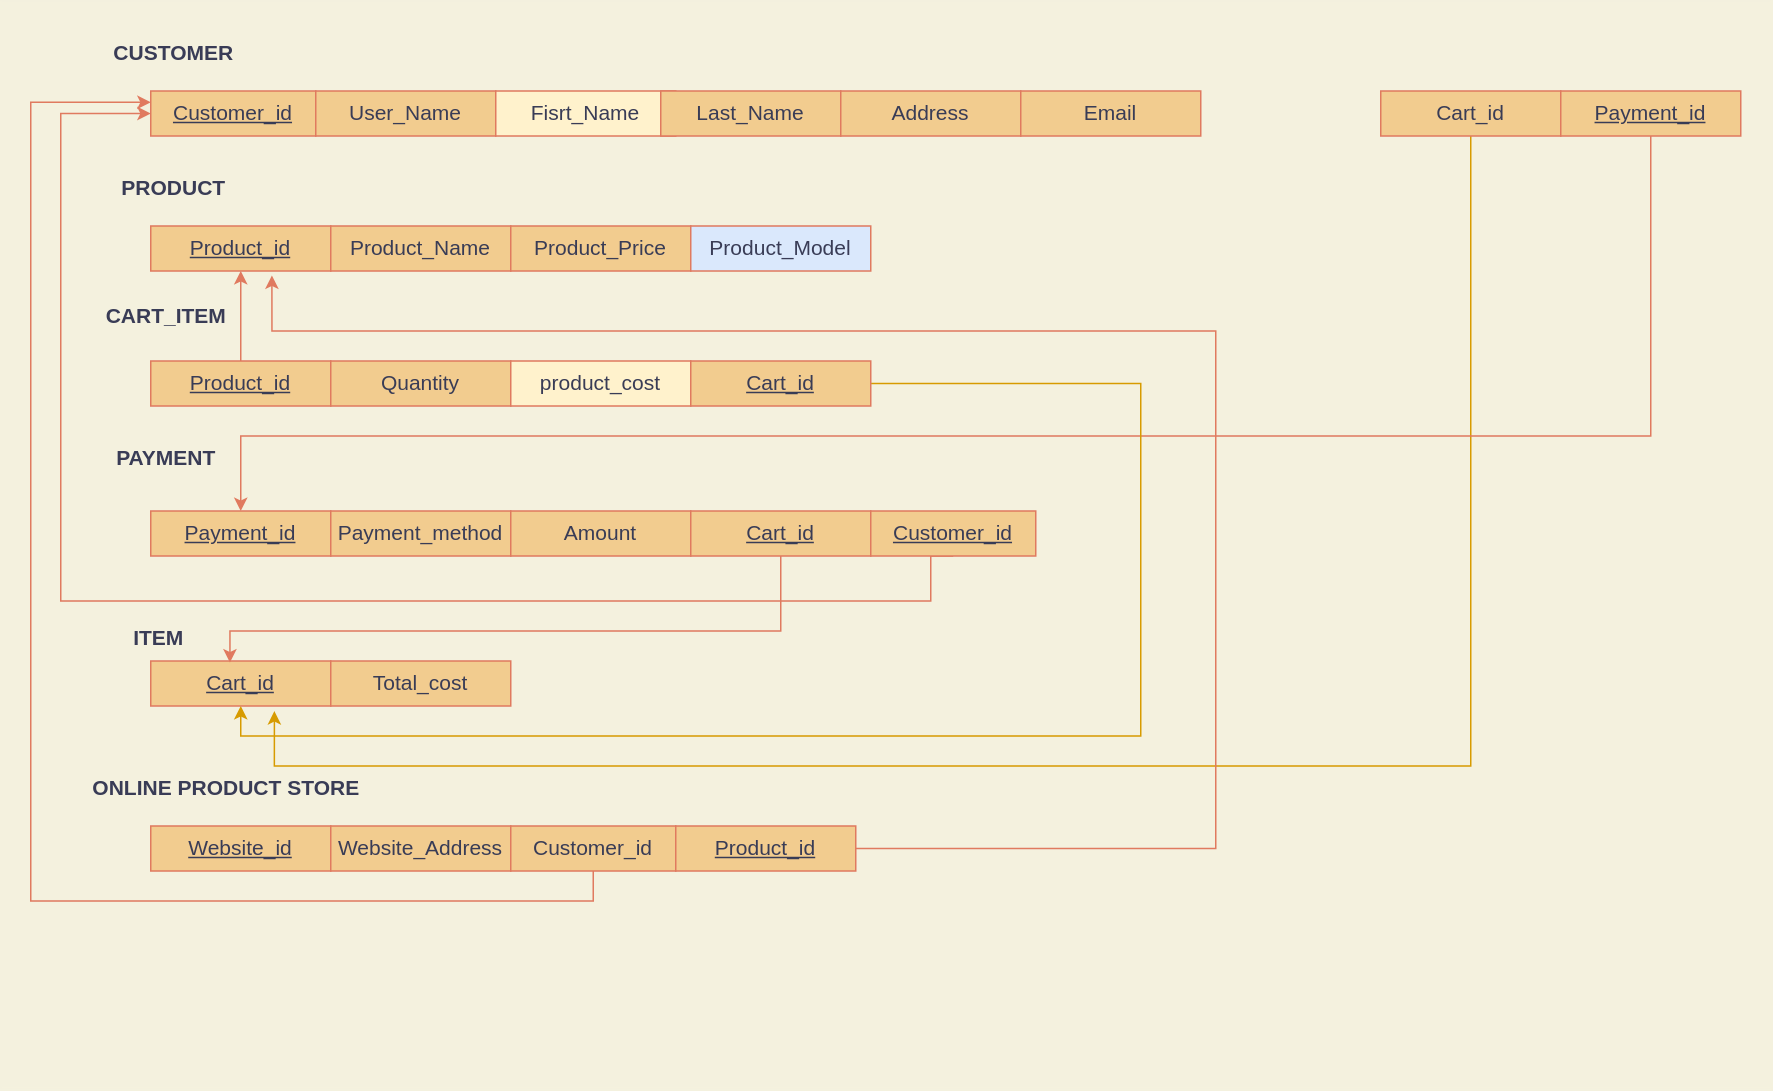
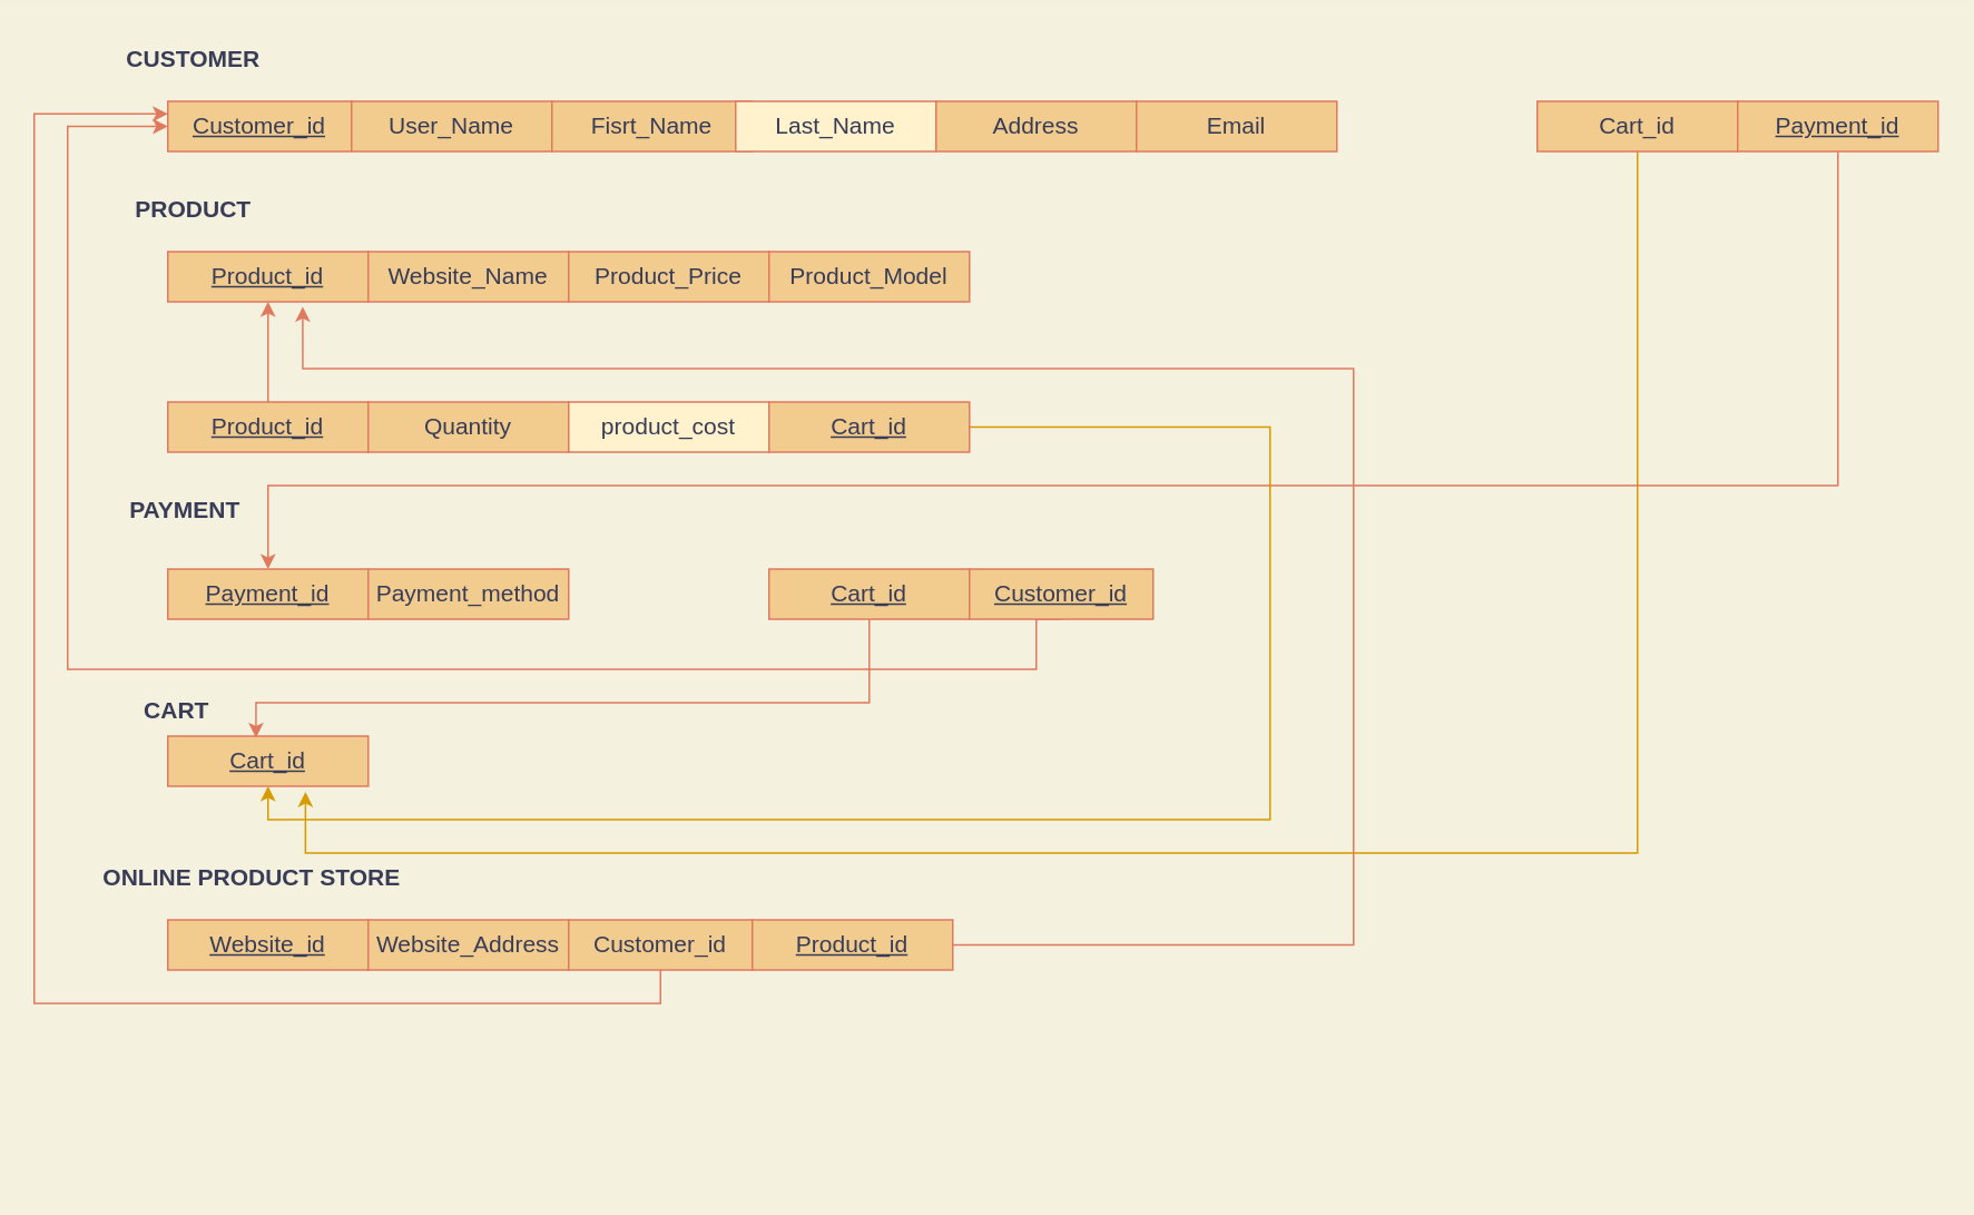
  <mxCell id="0" />
  <mxCell id="1" parent="0" />
  <mxCell id="2" value="&lt;u&gt;&lt;font style=&quot;font-size: 14px;&quot;&gt;Customer_id&lt;/font&gt;&lt;/u&gt;" style="rounded=0;whiteSpace=wrap;html=1;fillColor=#F2CC8F;strokeColor=#E07A5F;fontColor=#393C56;" parent="1" vertex="1"><mxGeometry x="100" y="60" width="110" height="30" as="geometry" /></mxCell>
  <mxCell id="3" value="&lt;b&gt;&lt;font style=&quot;font-size: 14px;&quot;&gt;CUSTOMER&lt;/font&gt;&lt;/b&gt;" style="text;html=1;align=center;verticalAlign=middle;resizable=0;points=[];autosize=1;strokeColor=none;fillColor=none;fontColor=#393C56;" parent="1" vertex="1"><mxGeometry x="65" y="20" width="100" height="30" as="geometry" /></mxCell>
  <mxCell id="4" value="User_Name" style="rounded=0;whiteSpace=wrap;html=1;fontSize=14;fillColor=#F2CC8F;strokeColor=#E07A5F;fontColor=#393C56;" parent="1" vertex="1"><mxGeometry x="210" y="60" width="120" height="30" as="geometry" /></mxCell>
- <mxCell id="5" value="Fisrt_Name" style="rounded=0;whiteSpace=wrap;html=1;fontSize=14;fillColor=#fff2cc;strokeColor=#E07A5F;fontColor=#393C56;" parent="1" vertex="1"><mxGeometry x="330" y="60" width="120" height="30" as="geometry" /></mxCell>
- <mxCell id="6" value="Last_Name" style="rounded=0;whiteSpace=wrap;html=1;fontSize=14;fillColor=#F2CC8F;strokeColor=#E07A5F;fontColor=#393C56;" parent="1" vertex="1"><mxGeometry x="440" y="60" width="120" height="30" as="geometry" /></mxCell>
+ <mxCell id="5" value="Fisrt_Name" style="rounded=0;whiteSpace=wrap;html=1;fontSize=14;fillColor=#F2CC8F;strokeColor=#E07A5F;fontColor=#393C56;" parent="1" vertex="1"><mxGeometry x="330" y="60" width="120" height="30" as="geometry" /></mxCell>
+ <mxCell id="6" value="Last_Name" style="rounded=0;whiteSpace=wrap;html=1;fontSize=14;fillColor=#fff2cc;strokeColor=#E07A5F;fontColor=#393C56;" parent="1" vertex="1"><mxGeometry x="440" y="60" width="120" height="30" as="geometry" /></mxCell>
  <mxCell id="7" value="Address" style="rounded=0;whiteSpace=wrap;html=1;fontSize=14;fillColor=#F2CC8F;strokeColor=#E07A5F;fontColor=#393C56;" parent="1" vertex="1"><mxGeometry x="560" y="60" width="120" height="30" as="geometry" /></mxCell>
  <mxCell id="8" value="Email" style="rounded=0;whiteSpace=wrap;html=1;fontSize=14;fillColor=#F2CC8F;strokeColor=#E07A5F;fontColor=#393C56;" parent="1" vertex="1"><mxGeometry x="680" y="60" width="120" height="30" as="geometry" /></mxCell>
  <mxCell id="9" value="&lt;b&gt;PRODUCT&lt;/b&gt;" style="text;html=1;align=center;verticalAlign=middle;resizable=0;points=[];autosize=1;strokeColor=none;fillColor=none;fontSize=14;fontColor=#393C56;" parent="1" vertex="1"><mxGeometry x="70" y="110" width="90" height="30" as="geometry" /></mxCell>
  <mxCell id="10" value="&lt;u&gt;Product_id&lt;/u&gt;" style="rounded=0;whiteSpace=wrap;html=1;fontSize=14;fillColor=#F2CC8F;strokeColor=#E07A5F;fontColor=#393C56;" parent="1" vertex="1"><mxGeometry x="100" y="150" width="120" height="30" as="geometry" /></mxCell>
- <mxCell id="11" value="Product_Name" style="rounded=0;whiteSpace=wrap;html=1;fontSize=14;fillColor=#F2CC8F;strokeColor=#E07A5F;fontColor=#393C56;" parent="1" vertex="1"><mxGeometry x="220" y="150" width="120" height="30" as="geometry" /></mxCell>
+ <mxCell id="11" value="Website_Name" style="rounded=0;whiteSpace=wrap;html=1;fontSize=14;fillColor=#F2CC8F;strokeColor=#E07A5F;fontColor=#393C56;" parent="1" vertex="1"><mxGeometry x="220" y="150" width="120" height="30" as="geometry" /></mxCell>
  <mxCell id="12" value="Product_Price" style="rounded=0;whiteSpace=wrap;html=1;fontSize=14;fillColor=#F2CC8F;strokeColor=#E07A5F;fontColor=#393C56;" parent="1" vertex="1"><mxGeometry x="340" y="150" width="120" height="30" as="geometry" /></mxCell>
- <mxCell id="13" value="Product_Model" style="rounded=0;whiteSpace=wrap;html=1;fontSize=14;fillColor=#dae8fc;strokeColor=#E07A5F;fontColor=#393C56;" parent="1" vertex="1"><mxGeometry x="460" y="150" width="120" height="30" as="geometry" /></mxCell>
- <mxCell id="14" value="&lt;b&gt;CART_ITEM&lt;/b&gt;" style="text;html=1;align=center;verticalAlign=middle;resizable=0;points=[];autosize=1;strokeColor=none;fillColor=none;fontSize=14;fontColor=#393C56;" parent="1" vertex="1"><mxGeometry x="60" y="195" width="100" height="30" as="geometry" /></mxCell>
+ <mxCell id="13" value="Product_Model" style="rounded=0;whiteSpace=wrap;html=1;fontSize=14;fillColor=#F2CC8F;strokeColor=#E07A5F;fontColor=#393C56;" parent="1" vertex="1"><mxGeometry x="460" y="150" width="120" height="30" as="geometry" /></mxCell>
  <mxCell id="15" style="edgeStyle=orthogonalEdgeStyle;rounded=0;orthogonalLoop=1;jettySize=auto;html=1;exitX=0.5;exitY=0;exitDx=0;exitDy=0;entryX=0.5;entryY=1;entryDx=0;entryDy=0;fontSize=14;labelBackgroundColor=#F4F1DE;strokeColor=#E07A5F;fontColor=#393C56;" parent="1" source="16" target="10" edge="1"><mxGeometry relative="1" as="geometry" /></mxCell>
  <mxCell id="16" value="&lt;u&gt;Product_id&lt;/u&gt;" style="rounded=0;whiteSpace=wrap;html=1;fontSize=14;fillColor=#F2CC8F;strokeColor=#E07A5F;fontColor=#393C56;" parent="1" vertex="1"><mxGeometry x="100" y="240" width="120" height="30" as="geometry" /></mxCell>
  <mxCell id="17" value="Quantity" style="rounded=0;whiteSpace=wrap;html=1;fontSize=14;fillColor=#F2CC8F;strokeColor=#E07A5F;fontColor=#393C56;" parent="1" vertex="1"><mxGeometry x="220" y="240" width="120" height="30" as="geometry" /></mxCell>
  <mxCell id="18" style="edgeStyle=orthogonalEdgeStyle;rounded=0;orthogonalLoop=1;jettySize=auto;html=1;exitX=0.5;exitY=1;exitDx=0;exitDy=0;fontSize=14;labelBackgroundColor=#F4F1DE;strokeColor=#E07A5F;fontColor=#393C56;" parent="1" source="17" target="17" edge="1"><mxGeometry relative="1" as="geometry" /></mxCell>
  <mxCell id="19" value="product_cost" style="rounded=0;whiteSpace=wrap;html=1;fontSize=14;fillColor=#fff2cc;strokeColor=#E07A5F;fontColor=#393C56;" parent="1" vertex="1"><mxGeometry x="340" y="240" width="120" height="30" as="geometry" /></mxCell>
  <mxCell id="20" value="&lt;b&gt;PAYMENT&lt;/b&gt;" style="text;html=1;align=center;verticalAlign=middle;resizable=0;points=[];autosize=1;strokeColor=none;fillColor=none;fontSize=14;fontColor=#393C56;" parent="1" vertex="1"><mxGeometry x="65" y="290" width="90" height="30" as="geometry" /></mxCell>
  <mxCell id="21" value="&lt;u&gt;Payment_id&lt;/u&gt;" style="rounded=0;whiteSpace=wrap;html=1;fontSize=14;fillColor=#F2CC8F;strokeColor=#E07A5F;fontColor=#393C56;" parent="1" vertex="1"><mxGeometry x="100" y="340" width="120" height="30" as="geometry" /></mxCell>
  <mxCell id="22" value="Payment_method" style="rounded=0;whiteSpace=wrap;html=1;fontSize=14;fillColor=#F2CC8F;strokeColor=#E07A5F;fontColor=#393C56;" parent="1" vertex="1"><mxGeometry x="220" y="340" width="120" height="30" as="geometry" /></mxCell>
  <mxCell id="23" style="edgeStyle=orthogonalEdgeStyle;rounded=0;orthogonalLoop=1;jettySize=auto;html=1;exitX=0.5;exitY=1;exitDx=0;exitDy=0;fontSize=14;labelBackgroundColor=#F4F1DE;strokeColor=#E07A5F;fontColor=#393C56;" parent="1" source="22" target="22" edge="1"><mxGeometry relative="1" as="geometry" /></mxCell>
- <mxCell id="24" value="Amount" style="rounded=0;whiteSpace=wrap;html=1;fontSize=14;fillColor=#F2CC8F;strokeColor=#E07A5F;fontColor=#393C56;" parent="1" vertex="1"><mxGeometry x="340" y="340" width="120" height="30" as="geometry" /></mxCell>
- <mxCell id="25" value="&lt;b&gt;ITEM&lt;/b&gt;" style="text;html=1;align=center;verticalAlign=middle;resizable=0;points=[];autosize=1;strokeColor=none;fillColor=none;fontSize=14;fontColor=#393C56;" parent="1" vertex="1"><mxGeometry x="75" y="410" width="60" height="30" as="geometry" /></mxCell>
+ <mxCell id="25" value="&lt;b&gt;CART&lt;/b&gt;" style="text;html=1;align=center;verticalAlign=middle;resizable=0;points=[];autosize=1;strokeColor=none;fillColor=none;fontSize=14;fontColor=#393C56;" parent="1" vertex="1"><mxGeometry x="75" y="410" width="60" height="30" as="geometry" /></mxCell>
  <mxCell id="26" value="&lt;u&gt;Cart_id&lt;/u&gt;" style="rounded=0;whiteSpace=wrap;html=1;fontSize=14;fillColor=#F2CC8F;strokeColor=#E07A5F;fontColor=#393C56;" parent="1" vertex="1"><mxGeometry x="100" y="440" width="120" height="30" as="geometry" /></mxCell>
- <mxCell id="27" value="Total_cost" style="rounded=0;whiteSpace=wrap;html=1;fontSize=14;fillColor=#F2CC8F;strokeColor=#E07A5F;fontColor=#393C56;" parent="1" vertex="1"><mxGeometry x="220" y="440" width="120" height="30" as="geometry" /></mxCell>
  <mxCell id="28" value="&lt;b&gt;ONLINE PRODUCT STORE&lt;/b&gt;" style="text;html=1;align=center;verticalAlign=middle;resizable=0;points=[];autosize=1;strokeColor=none;fillColor=none;fontSize=14;fontColor=#393C56;" parent="1" vertex="1"><mxGeometry x="60" y="510" width="180" height="30" as="geometry" /></mxCell>
  <mxCell id="29" value="&lt;u&gt;Website_id&lt;/u&gt;" style="rounded=0;whiteSpace=wrap;html=1;fontSize=14;fillColor=#F2CC8F;strokeColor=#E07A5F;fontColor=#393C56;" parent="1" vertex="1"><mxGeometry x="100" y="550" width="120" height="30" as="geometry" /></mxCell>
  <mxCell id="30" value="Website_Address" style="rounded=0;whiteSpace=wrap;html=1;fontSize=14;fillColor=#F2CC8F;strokeColor=#E07A5F;fontColor=#393C56;" parent="1" vertex="1"><mxGeometry x="220" y="550" width="120" height="30" as="geometry" /></mxCell>
  <mxCell id="31" style="edgeStyle=orthogonalEdgeStyle;rounded=0;orthogonalLoop=1;jettySize=auto;html=1;exitX=0.5;exitY=1;exitDx=0;exitDy=0;fontSize=14;labelBackgroundColor=#F4F1DE;strokeColor=#E07A5F;fontColor=#393C56;" parent="1" edge="1"><mxGeometry relative="1" as="geometry"><mxPoint x="285" y="705" as="sourcePoint" /><mxPoint x="285" y="705" as="targetPoint" /></mxGeometry></mxCell>
  <mxCell id="32" style="edgeStyle=orthogonalEdgeStyle;rounded=0;orthogonalLoop=1;jettySize=auto;html=1;exitX=0.5;exitY=1;exitDx=0;exitDy=0;entryX=0.687;entryY=1.113;entryDx=0;entryDy=0;entryPerimeter=0;strokeColor=#D79B00;" edge="1" parent="1" source="33" target="26"><mxGeometry relative="1" as="geometry"><Array as="points"><mxPoint x="980" y="510" /><mxPoint x="182" y="510" /></Array></mxGeometry></mxCell>
  <mxCell id="33" value="Cart_id" style="rounded=0;whiteSpace=wrap;html=1;fontSize=14;fillColor=#F2CC8F;strokeColor=#E07A5F;fontColor=#393C56;" parent="1" vertex="1"><mxGeometry x="920" y="60" width="120" height="30" as="geometry" /></mxCell>
  <mxCell id="34" style="edgeStyle=orthogonalEdgeStyle;rounded=0;orthogonalLoop=1;jettySize=auto;html=1;exitX=0.5;exitY=1;exitDx=0;exitDy=0;entryX=0;entryY=0.25;entryDx=0;entryDy=0;fontSize=14;labelBackgroundColor=#F4F1DE;strokeColor=#E07A5F;fontColor=#393C56;" parent="1" source="35" target="2" edge="1"><mxGeometry relative="1" as="geometry"><Array as="points"><mxPoint x="395" y="600" /><mxPoint x="20" y="600" /><mxPoint x="20" y="68" /></Array></mxGeometry></mxCell>
  <mxCell id="35" value="Customer_id" style="rounded=0;whiteSpace=wrap;html=1;fontSize=14;fillColor=#F2CC8F;strokeColor=#E07A5F;fontColor=#393C56;" parent="1" vertex="1"><mxGeometry x="340" y="550" width="110" height="30" as="geometry" /></mxCell>
  <mxCell id="36" style="edgeStyle=orthogonalEdgeStyle;rounded=0;orthogonalLoop=1;jettySize=auto;html=1;entryX=0.44;entryY=0.033;entryDx=0;entryDy=0;entryPerimeter=0;fontSize=14;labelBackgroundColor=#F4F1DE;strokeColor=#E07A5F;fontColor=#393C56;" parent="1" source="37" target="26" edge="1"><mxGeometry relative="1" as="geometry"><Array as="points"><mxPoint x="520" y="420" /><mxPoint x="153" y="420" /></Array></mxGeometry></mxCell>
  <mxCell id="37" value="&lt;u&gt;Cart_id&lt;/u&gt;" style="rounded=0;whiteSpace=wrap;html=1;fontSize=14;fillColor=#F2CC8F;strokeColor=#E07A5F;fontColor=#393C56;" parent="1" vertex="1"><mxGeometry x="460" y="340" width="120" height="30" as="geometry" /></mxCell>
  <mxCell id="38" style="edgeStyle=orthogonalEdgeStyle;rounded=0;orthogonalLoop=1;jettySize=auto;html=1;fontSize=14;labelBackgroundColor=#F4F1DE;strokeColor=#E07A5F;fontColor=#393C56;" parent="1" source="39" target="21" edge="1"><mxGeometry relative="1" as="geometry"><Array as="points"><mxPoint x="1100" y="290" /><mxPoint x="160" y="290" /></Array></mxGeometry></mxCell>
  <mxCell id="39" value="&lt;u&gt;Payment_id&lt;/u&gt;" style="rounded=0;whiteSpace=wrap;html=1;fontSize=14;fillColor=#F2CC8F;strokeColor=#E07A5F;fontColor=#393C56;" parent="1" vertex="1"><mxGeometry x="1040" y="60" width="120" height="30" as="geometry" /></mxCell>
  <mxCell id="40" style="edgeStyle=orthogonalEdgeStyle;rounded=0;orthogonalLoop=1;jettySize=auto;html=1;entryX=0;entryY=0.5;entryDx=0;entryDy=0;fontSize=14;exitX=0.5;exitY=1;exitDx=0;exitDy=0;labelBackgroundColor=#F4F1DE;strokeColor=#E07A5F;fontColor=#393C56;" parent="1" source="41" target="2" edge="1"><mxGeometry relative="1" as="geometry"><Array as="points"><mxPoint x="620" y="370" /><mxPoint x="620" y="400" /><mxPoint x="40" y="400" /><mxPoint x="40" y="75" /></Array></mxGeometry></mxCell>
  <mxCell id="41" value="&lt;u&gt;&lt;font style=&quot;font-size: 14px;&quot;&gt;Customer_id&lt;/font&gt;&lt;/u&gt;" style="rounded=0;whiteSpace=wrap;html=1;fillColor=#F2CC8F;strokeColor=#E07A5F;fontColor=#393C56;" parent="1" vertex="1"><mxGeometry x="580" y="340" width="110" height="30" as="geometry" /></mxCell>
  <mxCell id="42" style="edgeStyle=orthogonalEdgeStyle;rounded=0;orthogonalLoop=1;jettySize=auto;html=1;exitX=1;exitY=0.5;exitDx=0;exitDy=0;entryX=0.673;entryY=1.1;entryDx=0;entryDy=0;entryPerimeter=0;fontSize=14;labelBackgroundColor=#F4F1DE;strokeColor=#E07A5F;fontColor=#393C56;" parent="1" source="43" target="10" edge="1"><mxGeometry relative="1" as="geometry"><Array as="points"><mxPoint x="810" y="565" /><mxPoint x="810" y="220" /><mxPoint x="181" y="220" /></Array></mxGeometry></mxCell>
  <mxCell id="43" value="&lt;u&gt;Product_id&lt;/u&gt;" style="rounded=0;whiteSpace=wrap;html=1;fontSize=14;fillColor=#F2CC8F;strokeColor=#E07A5F;fontColor=#393C56;" parent="1" vertex="1"><mxGeometry x="450" y="550" width="120" height="30" as="geometry" /></mxCell>
  <mxCell id="44" style="edgeStyle=orthogonalEdgeStyle;rounded=0;orthogonalLoop=1;jettySize=auto;html=1;fillColor=#ffe6cc;strokeColor=#D79B00;" parent="1" source="45" target="26" edge="1"><mxGeometry relative="1" as="geometry"><Array as="points"><mxPoint x="760" y="255" /><mxPoint x="760" y="490" /><mxPoint x="160" y="490" /></Array></mxGeometry></mxCell>
  <mxCell id="45" value="&lt;u&gt;Cart_id&lt;/u&gt;" style="rounded=0;whiteSpace=wrap;html=1;fontSize=14;fillColor=#F2CC8F;strokeColor=#E07A5F;fontColor=#393C56;" parent="1" vertex="1"><mxGeometry x="460" y="240" width="120" height="30" as="geometry" /></mxCell>
